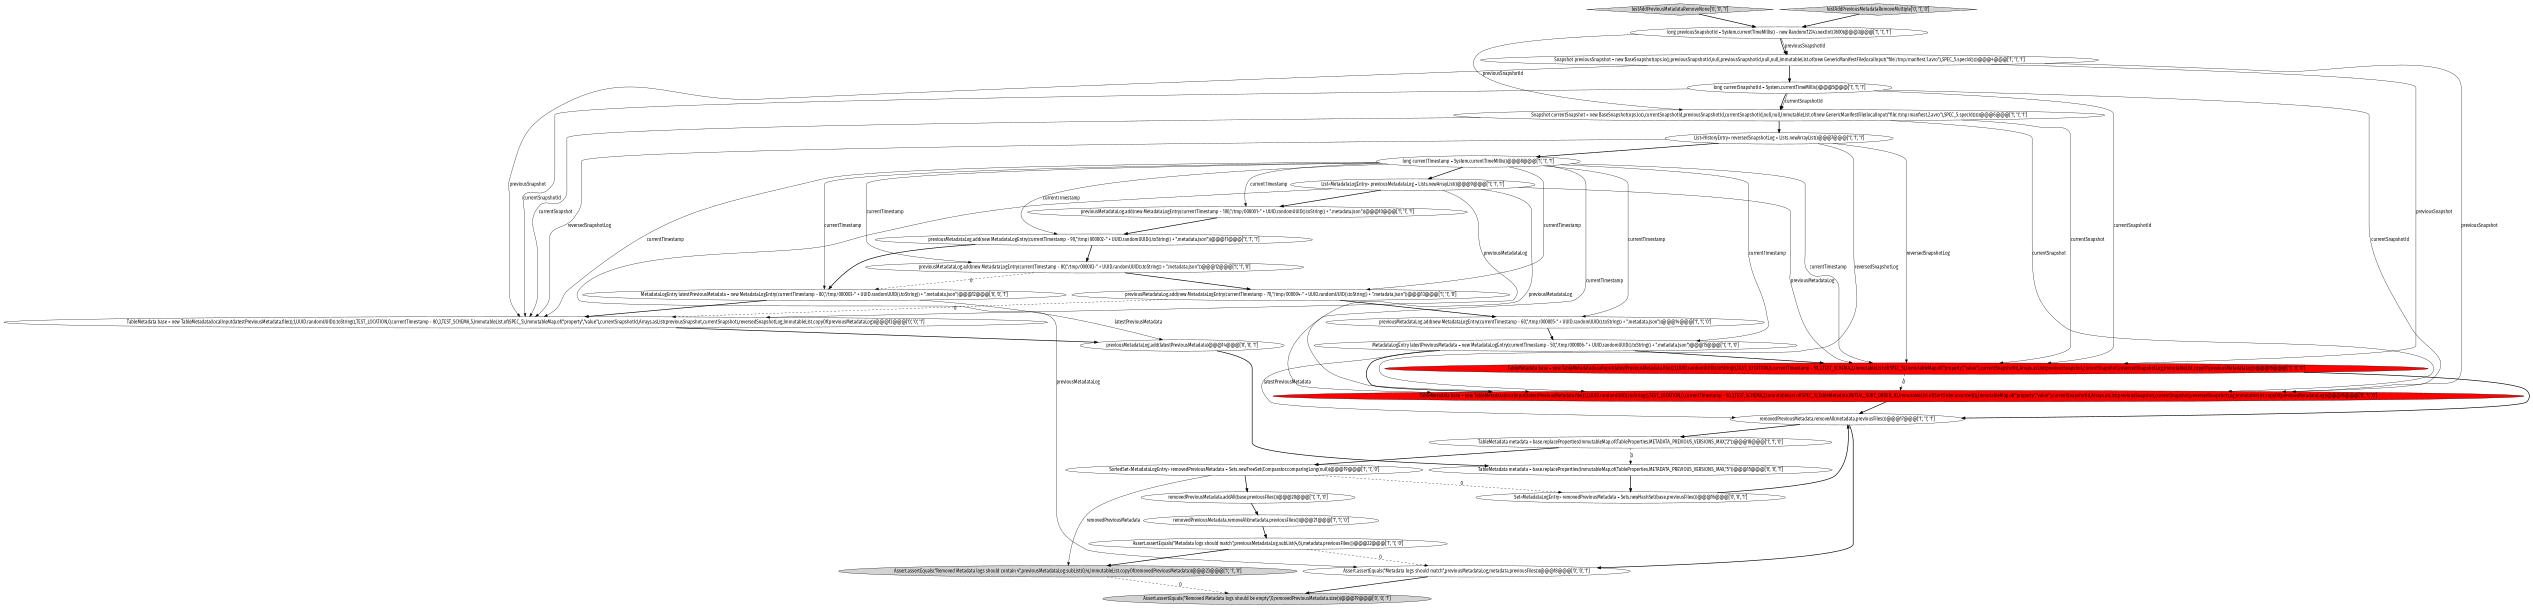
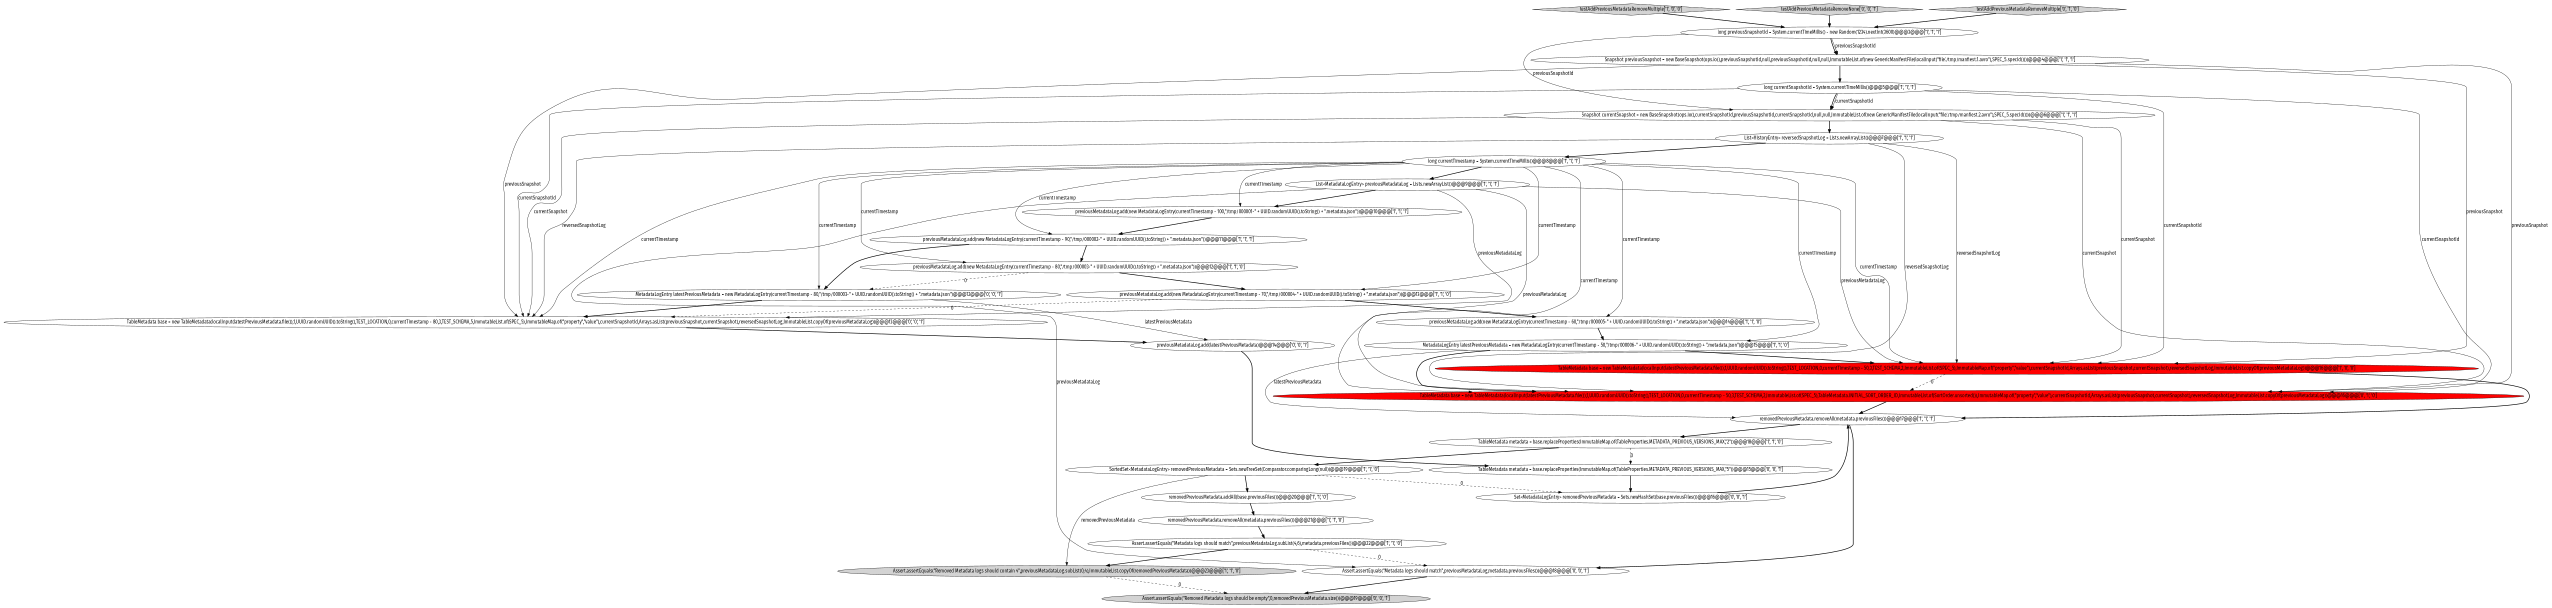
  digraph {
    fontname="Fira Sans"
    node [fillcolor=white shape=ellipse style=filled fontname="Fira Sans"]
    edge [style=bold fontname="Fira Sans"]
    n1 [label="previousMetadataLog.add(new MetadataLogEntry(currentTimestamp - 100,\"/tmp/000001-\" + UUID.randomUUID().toString() + \".metadata.json\"))@@@10@@@['1', '1', '1']"]
    n2 [label="previousMetadataLog.add(new MetadataLogEntry(currentTimestamp - 90,\"/tmp/000002-\" + UUID.randomUUID().toString() + \".metadata.json\"))@@@11@@@['1', '1', '1']"]
    n3 [label="removedPreviousMetadata.removeAll(metadata.previousFiles())@@@21@@@['1', '1', '0']"]
    n4 [label="Assert.assertEquals(\"Metadata logs should match\",previousMetadataLog.subList(4,6),metadata.previousFiles())@@@22@@@['1', '1', '0']"]
    n5 [label="Set<MetadataLogEntry> removedPreviousMetadata = Sets.newHashSet(base.previousFiles())@@@16@@@['0', '0', '1']"]
    n6 [label="removedPreviousMetadata.removeAll(metadata.previousFiles())@@@17@@@['1', '1', '1']"]
    n7 [label="previousMetadataLog.add(new MetadataLogEntry(currentTimestamp - 80,\"/tmp/000003-\" + UUID.randomUUID().toString() + \".metadata.json\"))@@@12@@@['1', '1', '0']"]
    n8 [label="previousMetadataLog.add(new MetadataLogEntry(currentTimestamp - 70,\"/tmp/000004-\" + UUID.randomUUID().toString() + \".metadata.json\"))@@@13@@@['1', '1', '0']"]
    n9 [label="MetadataLogEntry latestPreviousMetadata = new MetadataLogEntry(currentTimestamp - 80,\"/tmp/000003-\" + UUID.randomUUID().toString() + \".metadata.json\")@@@12@@@['0', '0', '1']"]
+   n10 [fillcolor=lightgray label="testAddPreviousMetadataRemoveMultiple['1', '0', '0']" shape=diamond]
    n11 [label="long previousSnapshotId = System.currentTimeMillis() - new Random(1234).nextInt(3600)@@@3@@@['1', '1', '1']"]
    n12 [label="previousMetadataLog.add(new MetadataLogEntry(currentTimestamp - 60,\"/tmp/000005-\" + UUID.randomUUID().toString() + \".metadata.json\"))@@@14@@@['1', '1', '0']"]
    n13 [label="TableMetadata base = new TableMetadata(localInput(latestPreviousMetadata.file()),1,UUID.randomUUID().toString(),TEST_LOCATION,0,currentTimestamp - 80,3,TEST_SCHEMA,5,ImmutableList.of(SPEC_5),ImmutableMap.of(\"property\",\"value\"),currentSnapshotId,Arrays.asList(previousSnapshot,currentSnapshot),reversedSnapshotLog,ImmutableList.copyOf(previousMetadataLog))@@@13@@@['0', '0', '1']"]
    n14 [label="Snapshot currentSnapshot = new BaseSnapshot(ops.io(),currentSnapshotId,previousSnapshotId,currentSnapshotId,null,null,ImmutableList.of(new GenericManifestFile(localInput(\"file:/tmp/manfiest.2.avro\"),SPEC_5.specId())))@@@6@@@['1', '1', '1']"]
    n15 [label="Snapshot previousSnapshot = new BaseSnapshot(ops.io(),previousSnapshotId,null,previousSnapshotId,null,null,ImmutableList.of(new GenericManifestFile(localInput(\"file:/tmp/manfiest.1.avro\"),SPEC_5.specId())))@@@4@@@['1', '1', '1']"]
    n16 [fillcolor=lightgray label="Assert.assertEquals(\"Removed Metadata logs should contain 4\",previousMetadataLog.subList(0,4),ImmutableList.copyOf(removedPreviousMetadata))@@@23@@@['1', '1', '0']"]
    n17 [fillcolor=lightgray label="Assert.assertEquals(\"Removed Metadata logs should be empty\",0,removedPreviousMetadata.size())@@@19@@@['0', '0', '1']"]
    n18 [label="long currentSnapshotId = System.currentTimeMillis()@@@5@@@['1', '1', '1']"]
    n19 [fillcolor=red label="TableMetadata base = new TableMetadata(localInput(latestPreviousMetadata.file()),1,UUID.randomUUID().toString(),TEST_LOCATION,0,currentTimestamp - 50,3,TEST_SCHEMA,2,ImmutableList.of(SPEC_5),TableMetadata.INITIAL_SORT_ORDER_ID,ImmutableList.of(SortOrder.unsorted()),ImmutableMap.of(\"property\",\"value\"),currentSnapshotId,Arrays.asList(previousSnapshot,currentSnapshot),reversedSnapshotLog,ImmutableList.copyOf(previousMetadataLog))@@@16@@@['0', '1', '0']"]
    n20 [fillcolor=red label="TableMetadata base = new TableMetadata(localInput(latestPreviousMetadata.file()),1,UUID.randomUUID().toString(),TEST_LOCATION,0,currentTimestamp - 50,3,TEST_SCHEMA,2,ImmutableList.of(SPEC_5),ImmutableMap.of(\"property\",\"value\"),currentSnapshotId,Arrays.asList(previousSnapshot,currentSnapshot),reversedSnapshotLog,ImmutableList.copyOf(previousMetadataLog))@@@16@@@['1', '0', '0']"]
    n21 [label="previousMetadataLog.add(latestPreviousMetadata)@@@14@@@['0', '0', '1']"]
    n22 [label="Assert.assertEquals(\"Metadata logs should match\",previousMetadataLog,metadata.previousFiles())@@@18@@@['0', '0', '1']"]
    n23 [label="SortedSet<MetadataLogEntry> removedPreviousMetadata = Sets.newTreeSet(Comparator.comparingLong(null))@@@19@@@['1', '1', '0']"]
    n24 [label="removedPreviousMetadata.addAll(base.previousFiles())@@@20@@@['1', '1', '0']"]
    n25 [label="List<HistoryEntry> reversedSnapshotLog = Lists.newArrayList()@@@7@@@['1', '1', '1']"]
    n26 [label="TableMetadata metadata = base.replaceProperties(ImmutableMap.of(TableProperties.METADATA_PREVIOUS_VERSIONS_MAX,\"5\"))@@@15@@@['0', '0', '1']"]
    n27 [label="MetadataLogEntry latestPreviousMetadata = new MetadataLogEntry(currentTimestamp - 50,\"/tmp/000006-\" + UUID.randomUUID().toString() + \".metadata.json\")@@@15@@@['1', '1', '0']"]
    n28 [label="long currentTimestamp = System.currentTimeMillis()@@@8@@@['1', '1', '1']"]
    n29 [label="List<MetadataLogEntry> previousMetadataLog = Lists.newArrayList()@@@9@@@['1', '1', '1']"]
    n30 [label="TableMetadata metadata = base.replaceProperties(ImmutableMap.of(TableProperties.METADATA_PREVIOUS_VERSIONS_MAX,\"2\"))@@@18@@@['1', '1', '0']"]
    n31 [fillcolor=lightgray label="testAddPreviousMetadataRemoveNone['0', '0', '1']" shape=diamond]
    n32 [fillcolor=lightgray label="testAddPreviousMetadataRemoveMultiple['0', '1', '0']" shape=diamond]
    n1 -> n2
    n2 -> n7
    n2 -> n9
    n3 -> n4
    n4 -> n16
    n4 -> n22 [label=0 style=dashed]
    n5 -> n6
    n6 -> n22
    n6 -> n30
    n7 -> n8
    n7 -> n9 [label=0 style=dashed]
    n8 -> n12
    n8 -> n13 [label=0 style=dashed]
    n9 -> n13
    n9 -> n21 [label=latestPreviousMetadata style=solid]
+   n10 -> n11
    n11 -> n14 [label=previousSnapshotId style=solid]
    n11 -> n15
    n11 -> n15 [label=previousSnapshotId style=solid]
    n12 -> n27
    n13 -> n21
    n14 -> n13 [label=currentSnapshot style=solid]
    n14 -> n19 [label=currentSnapshot style=solid]
    n14 -> n20 [label=currentSnapshot style=solid]
    n14 -> n25
    n15 -> n13 [label=previousSnapshot style=solid]
    n15 -> n18
    n15 -> n19 [label=previousSnapshot style=solid]
    n15 -> n20 [label=previousSnapshot style=solid]
    n16 -> n17 [label=0 style=dashed]
    n18 -> n13 [label=currentSnapshotId style=solid]
    n18 -> n14
    n18 -> n14 [label=currentSnapshotId style=solid]
    n18 -> n19 [label=currentSnapshotId style=solid]
    n18 -> n20 [label=currentSnapshotId style=solid]
    n19 -> n6
    n20 -> n6
    n20 -> n19 [label=0 style=dashed]
    n21 -> n26
    n22 -> n17
    n23 -> n5 [label=0 style=dashed]
    n23 -> n16 [label=removedPreviousMetadata style=solid]
    n23 -> n24
    n24 -> n3
    n25 -> n13 [label=reversedSnapshotLog style=solid]
    n25 -> n19 [label=reversedSnapshotLog style=solid]
    n25 -> n20 [label=reversedSnapshotLog style=solid]
    n25 -> n28
    n26 -> n5
    n27 -> n6 [label=latestPreviousMetadata style=solid]
    n27 -> n19
    n27 -> n20
    n28 -> n1 [label=currentTimestamp style=solid]
    n28 -> n2 [label=currentTimestamp style=solid]
    n28 -> n7 [label=currentTimestamp style=solid]
    n28 -> n8 [label=currentTimestamp style=solid]
    n28 -> n9 [label=currentTimestamp style=solid]
    n28 -> n12 [label=currentTimestamp style=solid]
    n28 -> n13 [label=currentTimestamp style=solid]
    n28 -> n19 [label=currentTimestamp style=solid]
    n28 -> n20 [label=currentTimestamp style=solid]
    n28 -> n27 [label=currentTimestamp style=solid]
    n28 -> n29
    n29 -> n1
    n29 -> n13 [label=previousMetadataLog style=solid]
    n29 -> n19 [label=previousMetadataLog style=solid]
    n29 -> n20 [label=previousMetadataLog style=solid]
    n29 -> n22 [label=previousMetadataLog style=solid]
    n30 -> n23
    n30 -> n26 [label=0 style=dashed]
    n31 -> n11
    n32 -> n11
  }
